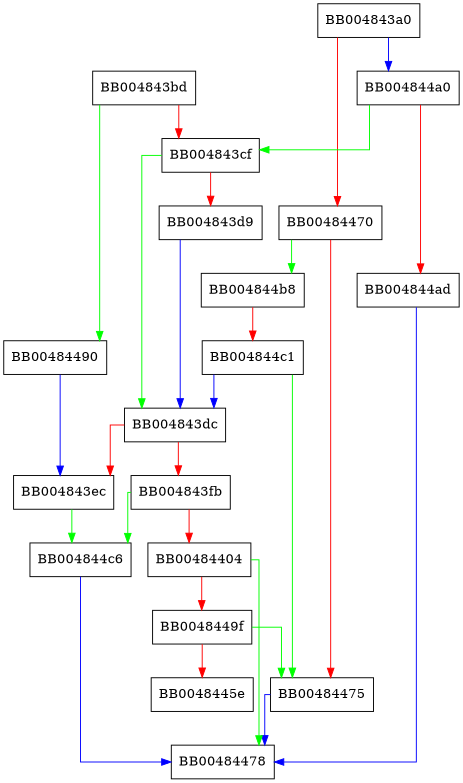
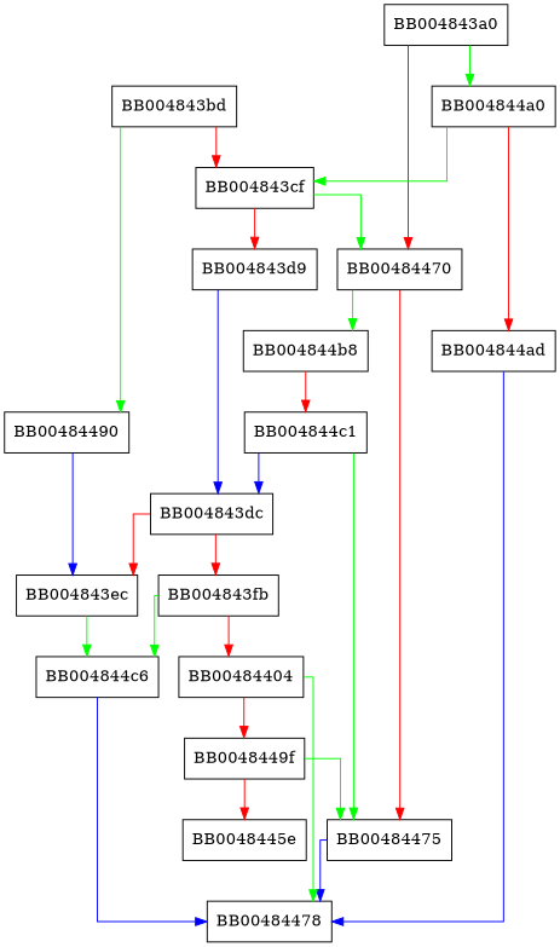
  digraph {
    splines=ortho
    node [shape=box]
    edge [color=red]
    BB004843a0
    BB004844a0
    BB00484470
    BB004843cf
    BB004844ad
    BB004843bd
    BB00484490
    BB004843d9
    BB00484478
    BB004843ec
    BB004844c6
    BB00484475
    BB004844b8
    BB004843dc
    BB004844c1
    BB004843fb
    BB00484404
    n18 [label=BB0048449f]
    BB0048445e
-   BB004843a0 -> BB004844a0 [color=blue]
+   BB004843a0 -> BB004844a0 [color=green]
    BB004843a0 -> BB00484470
    BB004844a0 -> BB004843cf [color=green]
    BB004844a0 -> BB004844ad
    BB00484470 -> BB00484475
    BB00484470 -> BB004844b8 [color=green]
-   BB004843cf -> BB004843dc [color=green]
+   BB004843cf -> BB00484470 [color=green]
    BB004843cf -> BB004843d9
    BB004844ad -> BB00484478 [color=blue]
    BB004843bd -> BB004843cf
    BB004843bd -> BB00484490 [color=green]
    BB00484490 -> BB004843ec [color=blue]
    BB004843d9 -> BB004843dc [color=blue]
    BB004843ec -> BB004844c6 [color=green]
    BB004844c6 -> BB00484478 [color=blue]
    BB00484475 -> BB00484478 [color=blue]
    BB004844b8 -> BB004844c1
    BB004843dc -> BB004843ec
    BB004843dc -> BB004843fb
    BB004844c1 -> BB00484475 [color=green]
    BB004844c1 -> BB004843dc [color=blue]
    BB004843fb -> BB004844c6 [color=green]
    BB004843fb -> BB00484404
    BB00484404 -> BB00484478 [color=green]
    BB00484404 -> n18
    n18 -> BB00484475 [color=green]
    n18 -> BB0048445e
  }
